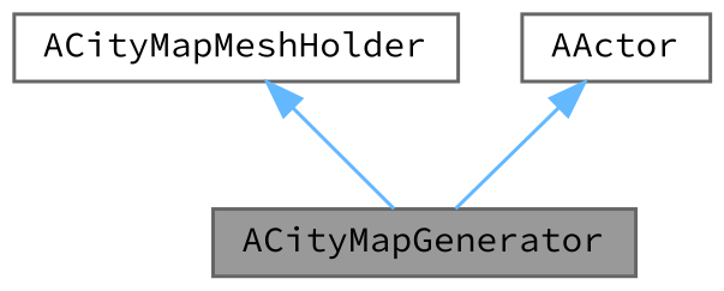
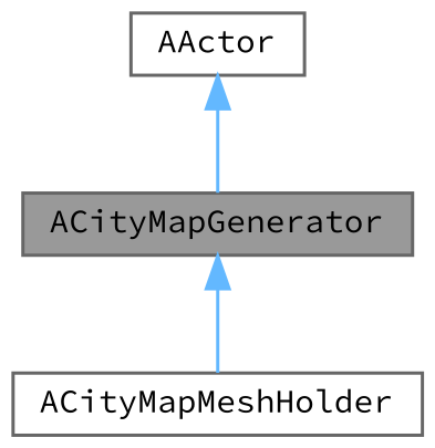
  digraph {
    fontname="Source Code Pro"
    node [color=gray40 fillcolor=white fontname="Source Code Pro" fontsize=10 shape=box style=filled]
    edge [color=steelblue1 dir=back fontname="Source Code Pro" fontsize=10 labelfontname=Helvetica labelfontsize=10 style=solid]
    n1 [fillcolor=grey60 fontcolor=black height=0.2 label=ACityMapGenerator width=0.4]
    n2 [height=0.2 label=ACityMapMeshHolder width=0.4]
    n3 [height=0.2 label=AActor width=0.4]
-   n2 -> n1
+   n1 -> n2
    n3 -> n1
  }
